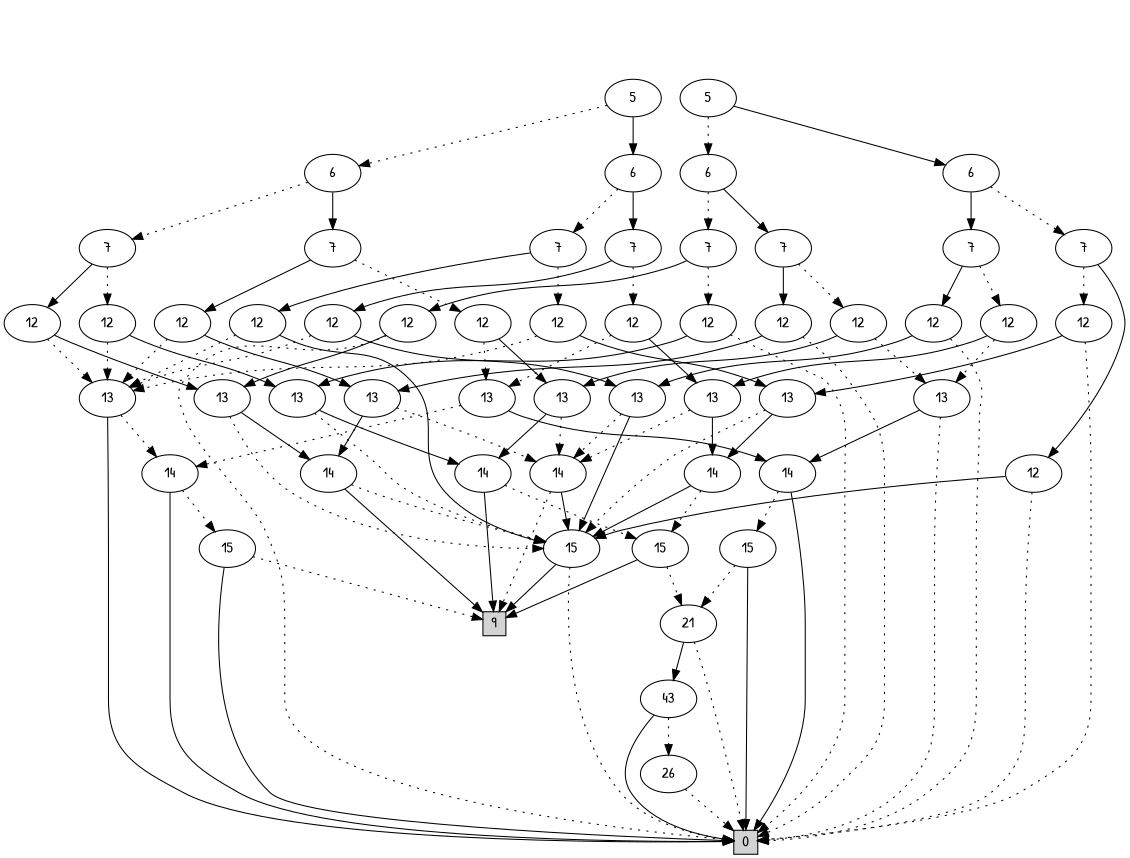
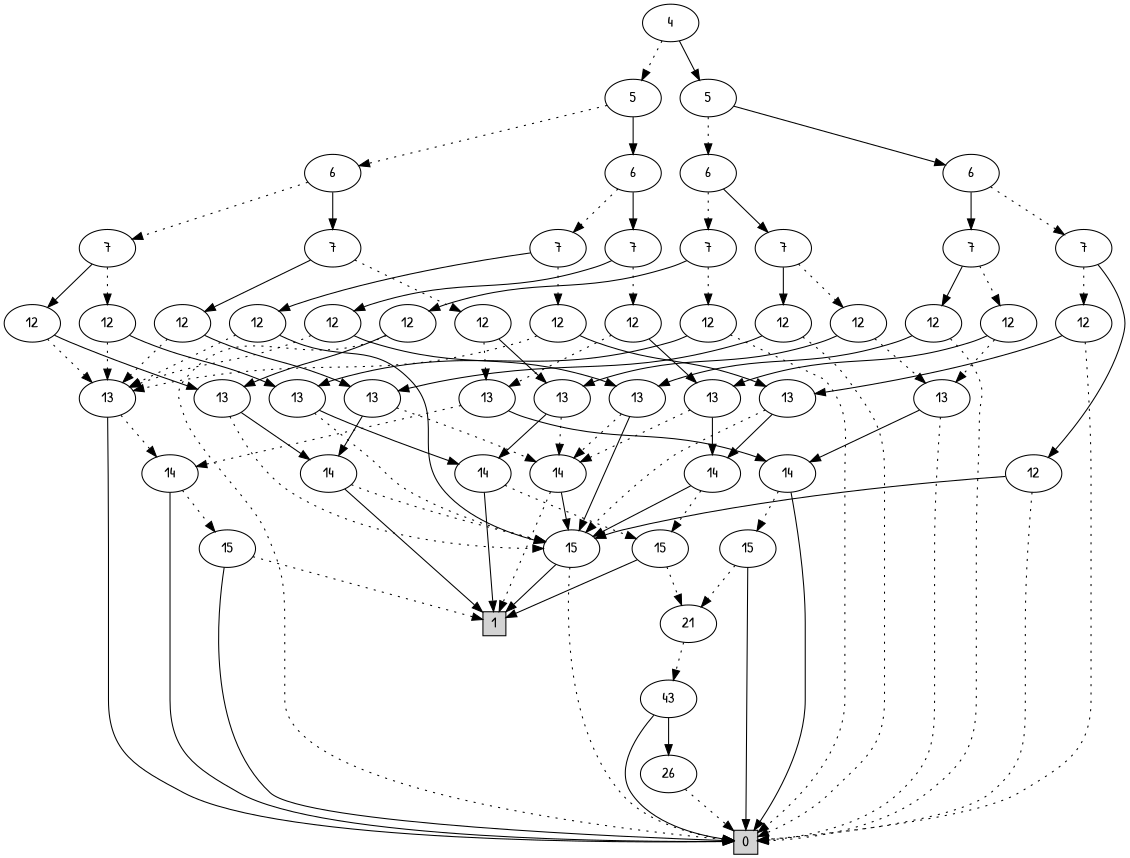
  digraph {
    fontname="Patrick Hand"
    node [fontname="Patrick Hand"]
    edge [fontname="Patrick Hand" style=dotted]
    n1 [height=0.3 label=0 shape=box style=filled width=0.3]
-   n2 [height=0.3 label=9 shape=box style=filled width=0.3]
+   n2 [height=0.3 label=1 shape=box style=filled width=0.3]
+   n3 [label=4]
    n4 [label=5]
    n5 [label=5]
    n6 [label=6]
    n7 [label=6]
    n8 [label=6]
    n9 [label=6]
    n10 [label=7]
    n11 [label=7]
    n12 [label=7]
    n13 [label=7]
    n14 [label=7]
    n15 [label=7]
    n16 [label=7]
    n17 [label=7]
    n18 [label=12]
    n19 [label=12]
    n20 [label=12]
    n21 [label=12]
    n22 [label=12]
    n23 [label=12]
    n24 [label=12]
    n25 [label=12]
    n26 [label=13]
    n27 [label=13]
    n28 [label=13]
    n29 [label=13]
    n30 [label=13]
    n31 [label=13]
    n32 [label=14]
    n33 [label=15]
    n34 [label=14]
    n35 [label=14]
    n36 [label=15]
    n37 [label=15]
    n38 [label=21]
    n39 [label=43]
    n40 [label=26]
    n41 [label=14]
    n42 [label=14]
    n43 [label=15]
    n44 [label=13]
    n45 [label=13]
    n46 [label=13]
    n47 [label=14]
    n48 [label=12]
    n49 [label=12]
    n50 [label=12]
    n51 [label=12]
    n52 [label=12]
    n53 [label=12]
    n54 [label=12]
    n55 [label=12]
    n56 [label=13]
+   n3 -> n4
+   n3 -> n5 [style=filled]
    n4 -> n6
    n4 -> n7 [style=filled]
    n5 -> n8
    n5 -> n9 [style=filled]
    n6 -> n10
    n6 -> n11 [style=filled]
    n7 -> n12
    n7 -> n13 [style=filled]
    n8 -> n14
    n8 -> n15 [style=filled]
    n9 -> n16
    n9 -> n17 [style=filled]
    n10 -> n18
    n10 -> n19 [style=filled]
    n11 -> n20
    n11 -> n21 [style=filled]
    n12 -> n22
    n12 -> n23 [style=filled]
    n13 -> n24
    n13 -> n25 [style=filled]
    n14 -> n48
    n14 -> n49 [style=filled]
    n15 -> n50
    n15 -> n51 [style=filled]
    n16 -> n52
    n16 -> n53 [style=filled]
    n17 -> n54
    n17 -> n55 [style=filled]
    n18 -> n26
    n18 -> n27 [style=filled]
    n19 -> n26
    n19 -> n28 [style=filled]
    n20 -> n29
    n20 -> n30 [style=filled]
    n21 -> n26
    n21 -> n31 [style=filled]
    n22 -> n26
    n22 -> n44 [style=filled]
    n23 -> n26
    n23 -> n33 [style=filled]
    n24 -> n29
    n24 -> n45 [style=filled]
    n25 -> n26
    n25 -> n46 [style=filled]
    n26 -> n1 [style=filled]
    n26 -> n32
    n27 -> n33
    n27 -> n34 [style=filled]
    n28 -> n33
    n28 -> n35 [style=filled]
    n29 -> n32
    n29 -> n41 [style=filled]
    n30 -> n34 [style=filled]
    n30 -> n42
    n31 -> n35 [style=filled]
    n31 -> n42
    n32 -> n1 [style=filled]
    n32 -> n36
    n33 -> n1
    n33 -> n2 [style=filled]
    n34 -> n2 [style=filled]
    n34 -> n37
    n35 -> n2 [style=filled]
    n35 -> n33
    n36 -> n1 [style=filled]
    n36 -> n2
    n37 -> n2 [style=filled]
    n37 -> n38
-   n38 -> n1
-   n38 -> n39 [style=filled]
+   n38 -> n39
    n39 -> n1 [style=filled]
-   n39 -> n40
+   n39 -> n40 [style=filled]
    n40 -> n1
    n41 -> n1 [style=filled]
    n41 -> n43
    n42 -> n2
    n42 -> n33 [style=filled]
    n43 -> n1 [style=filled]
    n43 -> n38
    n44 -> n33
    n44 -> n47 [style=filled]
    n45 -> n42
    n45 -> n47 [style=filled]
    n46 -> n33 [style=filled]
    n46 -> n42
    n47 -> n33 [style=filled]
    n47 -> n37
    n48 -> n1
    n48 -> n27 [style=filled]
    n49 -> n1
    n49 -> n28 [style=filled]
    n50 -> n30 [style=filled]
    n50 -> n56
    n51 -> n1
    n51 -> n31 [style=filled]
    n52 -> n1
    n52 -> n44 [style=filled]
    n53 -> n1
    n53 -> n33 [style=filled]
    n54 -> n45 [style=filled]
    n54 -> n56
    n55 -> n1
    n55 -> n46 [style=filled]
    n56 -> n1
    n56 -> n41 [style=filled]
  }
